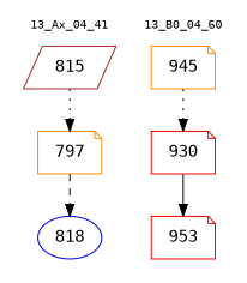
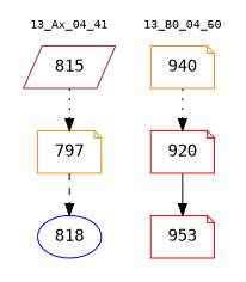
  digraph {
    fontname="DejaVu Sans Mono"
    node [color=darkorange fontname="DejaVu Sans Mono" shape=note]
    edge [color=black fontname="DejaVu Sans Mono" style=dotted]
    n1 [color=brown label=815 shape=parallelogram]
    n2 [label=797]
    n3 [color=blue label=818 shape=ellipse]
-   n4 [label=945]
-   n5 [color=red label=930]
+   n4 [label=940]
+   n5 [color=red label=920]
    n6 [color=red label=953]
    subgraph cluster_1 {
      color=white
      fontsize=10
      label="13_Ax_04_41"
      n1
      n2
      n3
    }
    subgraph cluster_2 {
      color=white
      fontsize=10
      label="13_B0_04_60"
      n4
      n5
      n6
    }
    n1 -> n2
    n2 -> n3 [style=dashed]
    n4 -> n5
    n5 -> n6 [style=solid]
  }
